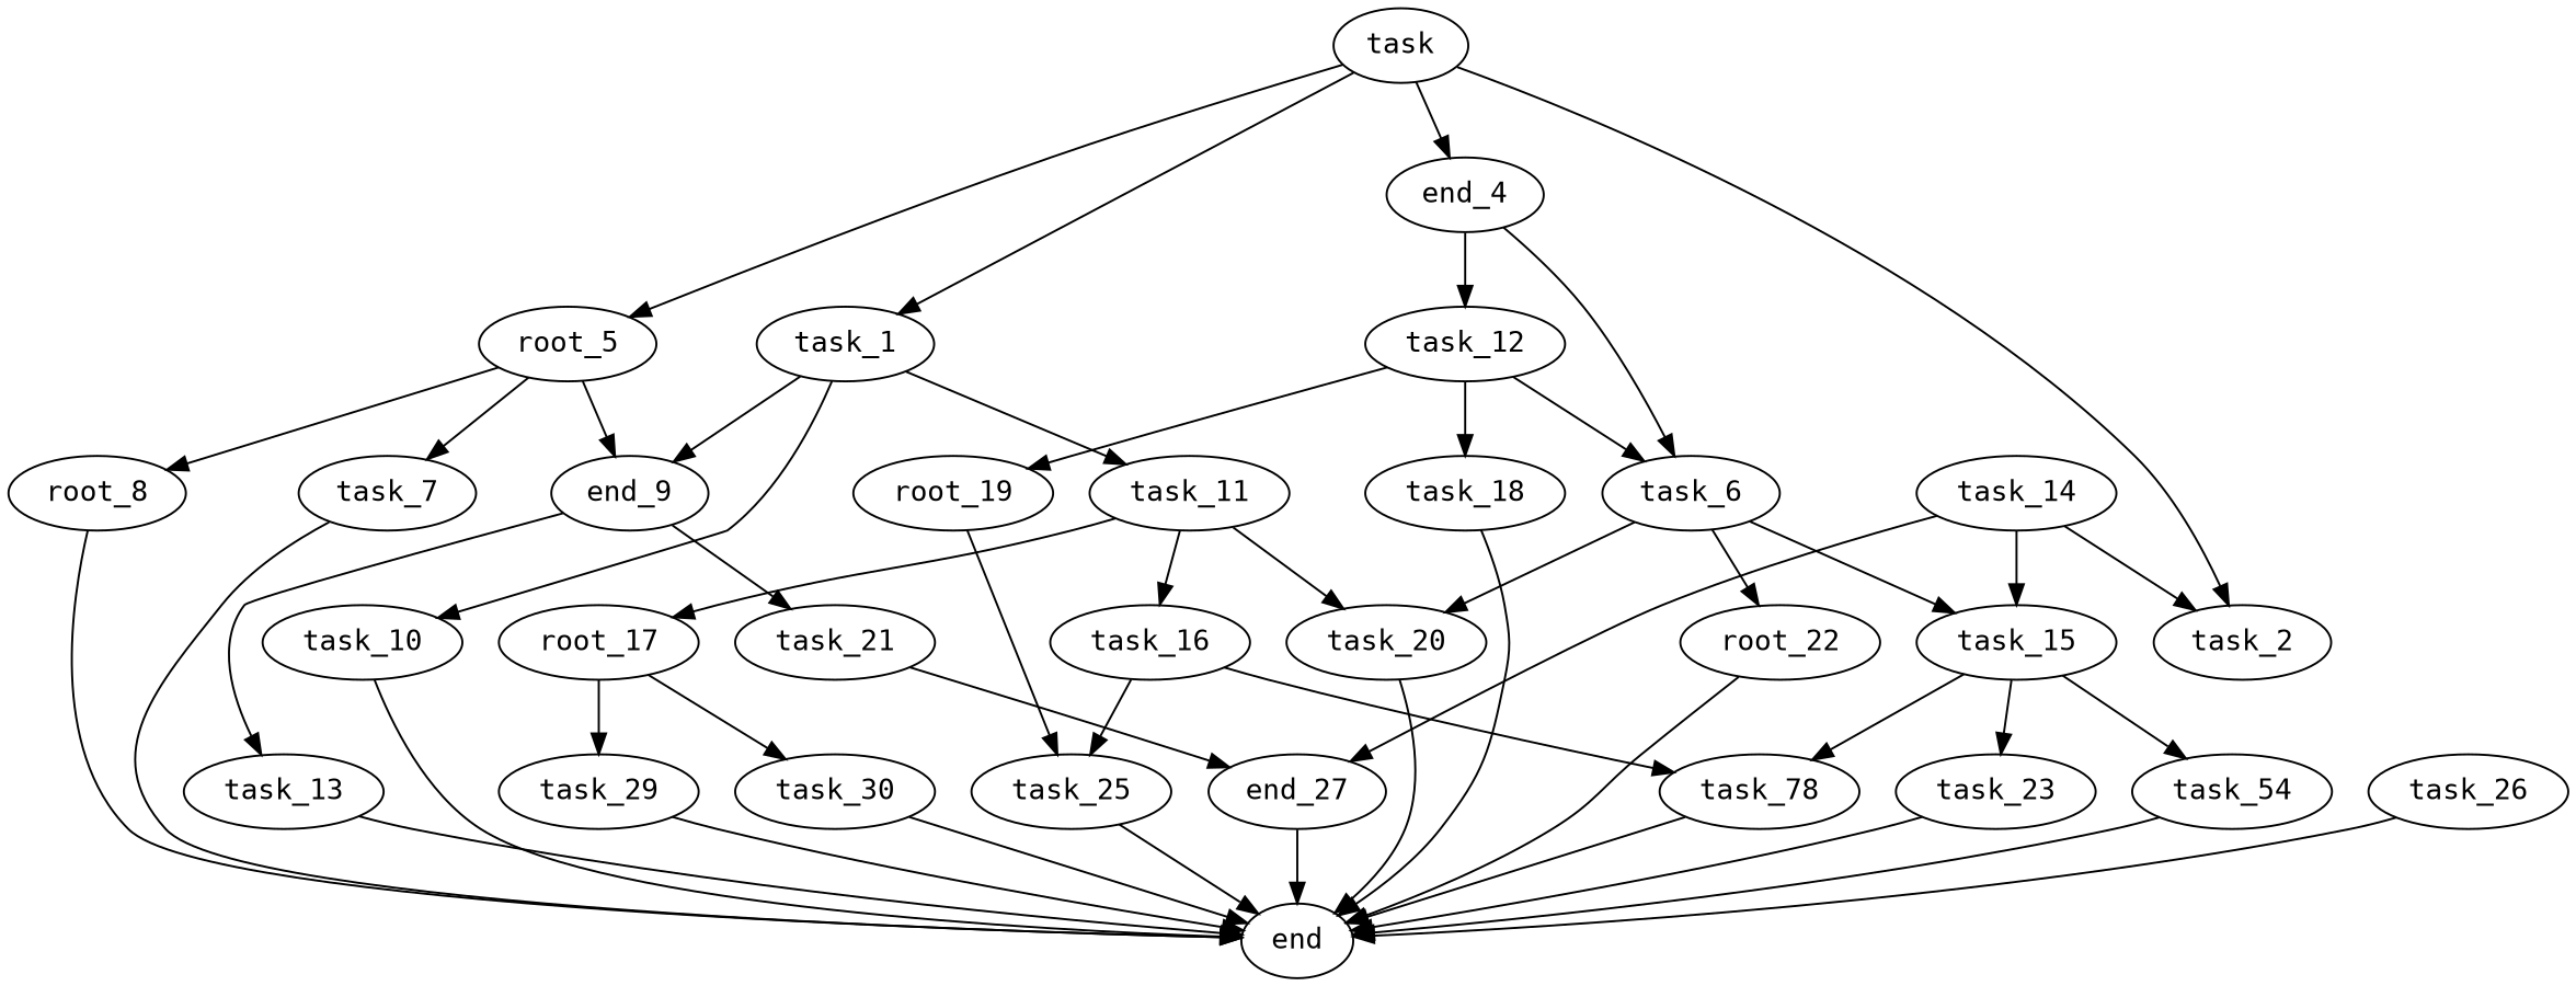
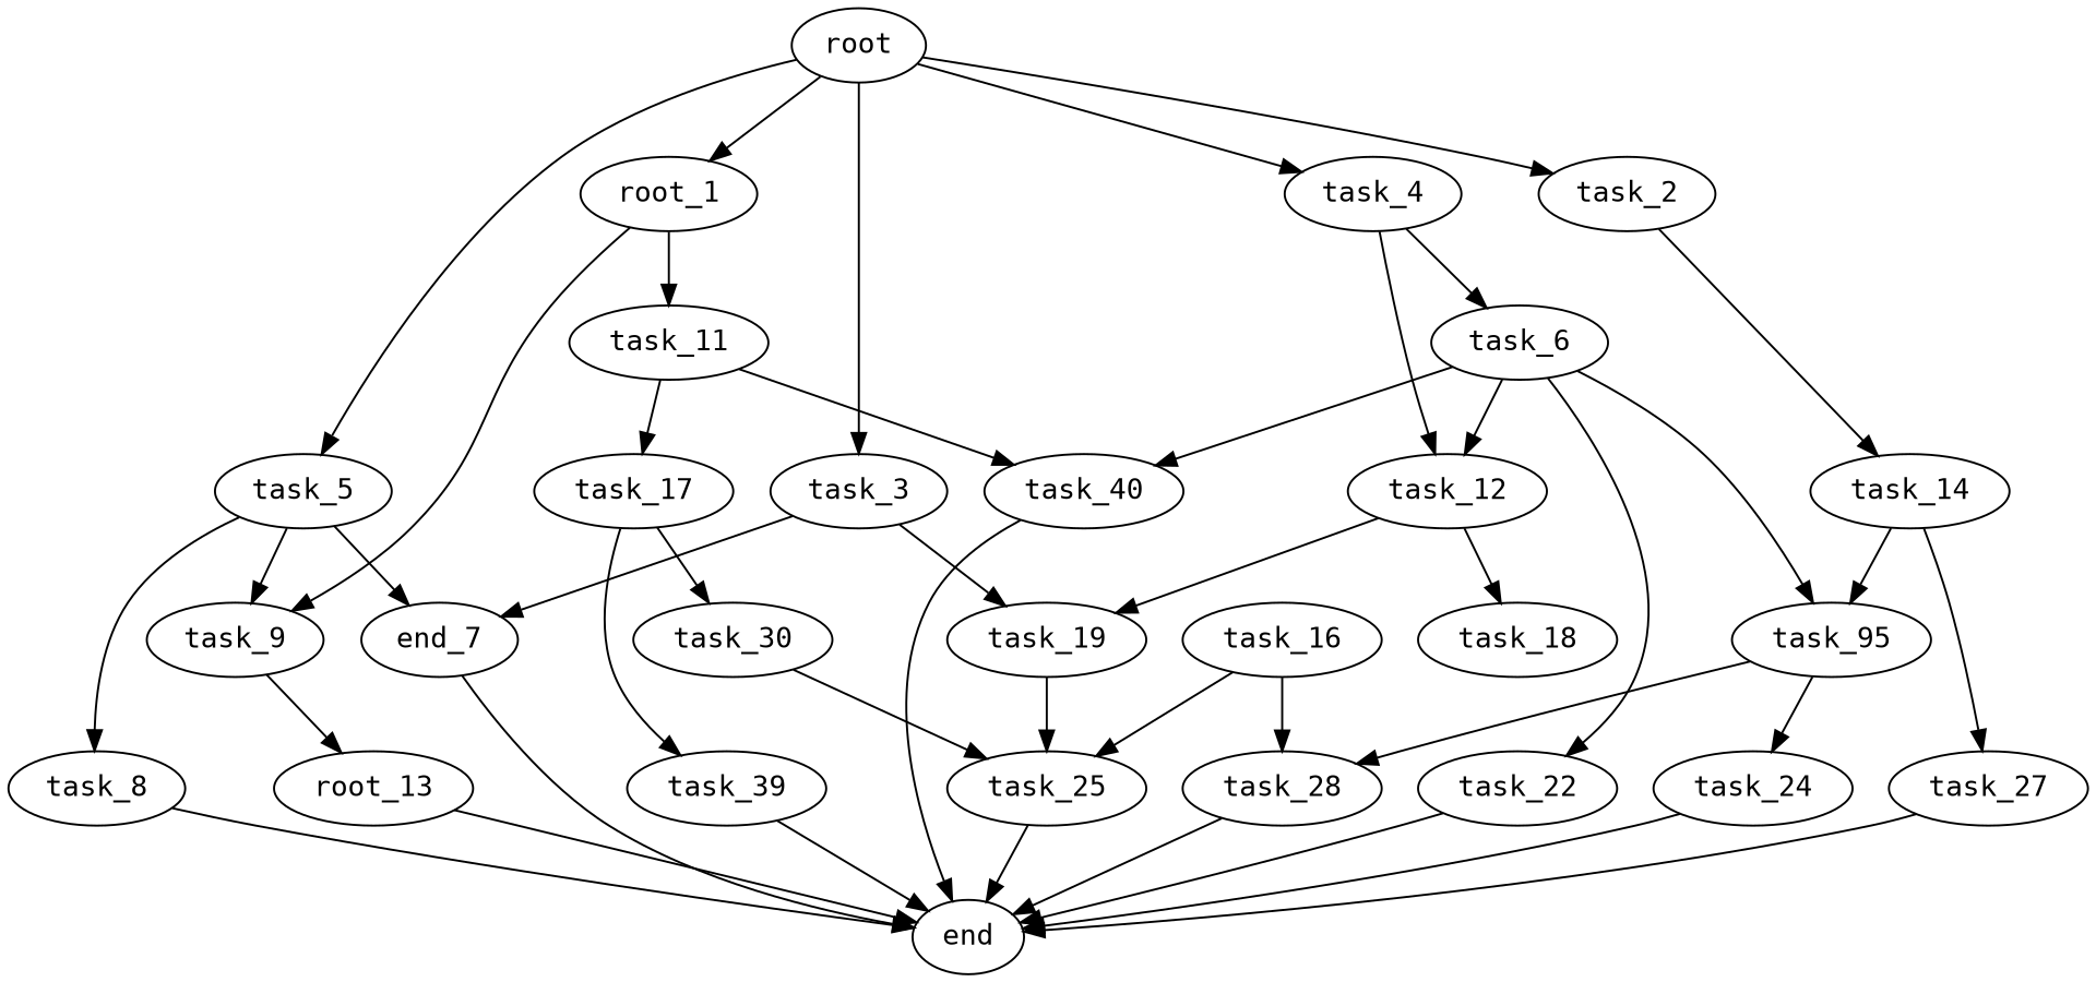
  digraph {
    fontname="DejaVu Sans Mono"
    node [fontname="DejaVu Sans Mono"]
    edge [fontname="DejaVu Sans Mono"]
-   root [label=task]
-   task_1
+   root
+   task_1 [label=root_1]
    task_2
-   task_4 [label=end_4]
-   task_5 [label=root_5]
-   task_9 [label=end_9]
-   task_10
+   task_3
+   task_4
+   task_5
+   task_9
    task_11
    task_14
-   task_7
-   task_19 [label=root_19]
+   task_7 [label=end_7]
+   task_19
    task_6
    task_12
-   task_8 [label=root_8]
-   task_13
-   task_21
+   task_8
+   task_13 [label=root_13]
    end
-   task_20
+   task_20 [label=task_40]
    task_16
-   task_17 [label=root_17]
-   task_15
-   task_27 [label=end_27]
+   task_17
+   task_15 [label=task_95]
+   task_27
    task_25
-   task_22 [label=root_22]
+   task_22
    task_18
-   task_23
-   task_24 [label=task_54]
-   task_28 [label=task_78]
-   task_29
+   task_24
+   task_28
+   task_29 [label=task_39]
    task_30
-   task_26
    root -> task_1
    root -> task_2
+   root -> task_3
    root -> task_4
    root -> task_5
    task_1 -> task_9
-   task_1 -> task_10
    task_1 -> task_11
-   task_14 -> task_2
+   task_2 -> task_14
+   task_3 -> task_7
+   task_3 -> task_19
    task_4 -> task_6
    task_4 -> task_12
    task_5 -> task_9
    task_5 -> task_7
    task_5 -> task_8
    task_9 -> task_13
-   task_9 -> task_21
-   task_10 -> end
    task_11 -> task_20
-   task_11 -> task_16
    task_11 -> task_17
    task_14 -> task_15
    task_14 -> task_27
    task_7 -> end
    task_19 -> task_25
-   task_12 -> task_6
+   task_6 -> task_12
    task_6 -> task_20
    task_6 -> task_15
    task_6 -> task_22
    task_12 -> task_19
    task_12 -> task_18
    task_8 -> end
    task_13 -> end
-   task_21 -> task_27
    task_20 -> end
    task_16 -> task_25
    task_16 -> task_28
    task_17 -> task_29
    task_17 -> task_30
-   task_15 -> task_23
    task_15 -> task_24
    task_15 -> task_28
    task_27 -> end
    task_25 -> end
    task_22 -> end
-   task_18 -> end
-   task_23 -> end
    task_24 -> end
    task_28 -> end
    task_29 -> end
-   task_30 -> end
-   task_26 -> end
+   task_30 -> task_25
  }
